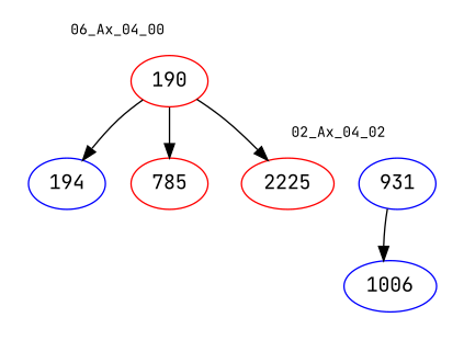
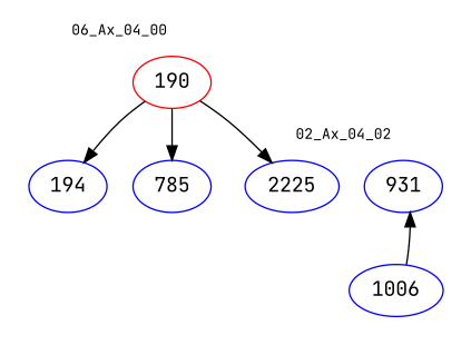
  digraph {
    fontname="JetBrains Mono"
    node [color=blue fontname="JetBrains Mono"]
    edge [color=black fontname="JetBrains Mono"]
    n1 [label=931]
    n2 [label=1006]
-   n3 [color=red label=2225]
+   n3 [label=2225]
    n4 [color=red label=190]
    n5 [label=194]
-   n6 [color=red label=785]
+   n6 [label=785]
    subgraph cluster_1 {
      color=white
      fontsize=10
      label="02_Ax_04_02"
      n1
      n2
      n3
    }
    subgraph cluster_2 {
      color=white
      fontsize=10
      label="06_Ax_04_00"
      n4
      n5
      n6
    }
-   n1 -> n2
+   n2 -> n1
    n4 -> n3
    n4 -> n5
    n4 -> n6
  }
